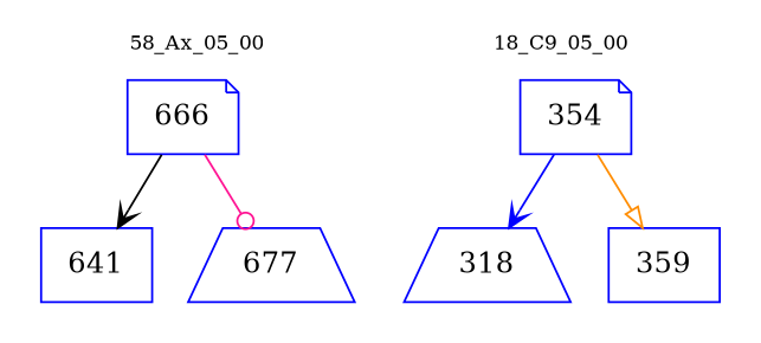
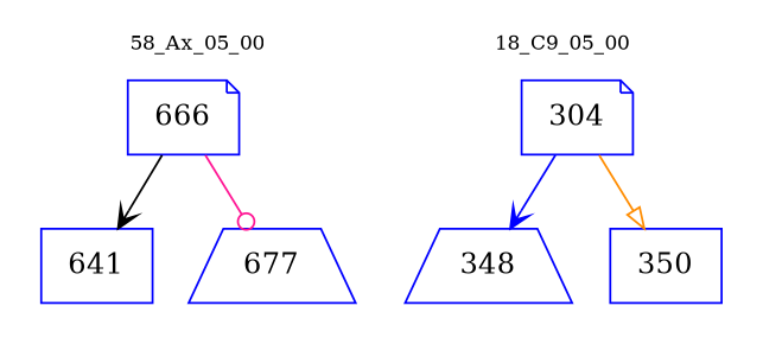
  digraph {
    node [color=blue shape=note]
    edge [arrowhead=vee]
    n1 [label=666]
    n2 [label=641 shape=box]
    n3 [label=677 shape=trapezium]
-   n4 [label=354]
-   n5 [label=318 shape=trapezium]
-   n6 [label=359 shape=box]
+   n4 [label=304]
+   n5 [label=348 shape=trapezium]
+   n6 [label=350 shape=box]
    subgraph cluster_1 {
      color=white
      fontsize=10
      label="58_Ax_05_00"
      n1
      n2
      n3
    }
    subgraph cluster_2 {
      color=white
      fontsize=10
      label="18_C9_05_00"
      n4
      n5
      n6
    }
    n1 -> n2 [color=black]
    n1 -> n3 [arrowhead=odot color=deeppink]
    n4 -> n5 [color=blue]
    n4 -> n6 [arrowhead=onormal color=darkorange]
  }
